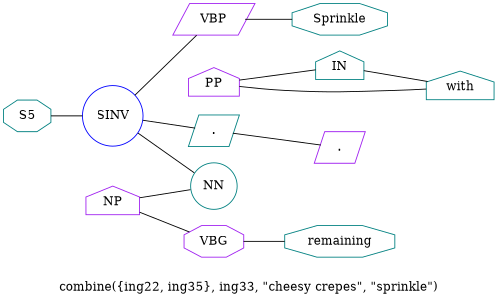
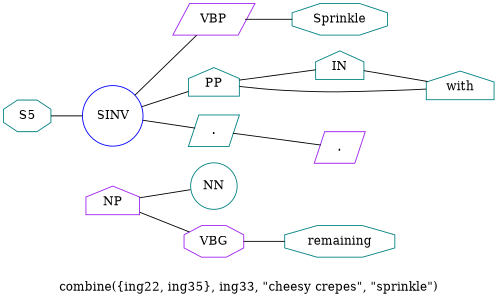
  graph {
    label="combine({ing22, ing35}, ing33, \"cheesy crepes\", \"sprinkle\")"
    rankdir=LR
    node [color=teal shape=octagon]
    n1 [label=S5]
    n2 [color=blue label=SINV shape=circle]
    n3 [color=purple label=VBP shape=parallelogram]
-   n4 [color=purple label=PP shape=house]
+   n4 [label=PP shape=house]
    n5 [label="." shape=parallelogram]
    n6 [label=Sprinkle]
    n7 [label=IN shape=house]
    n8 [label=with shape=house]
    n9 [color=purple label="." shape=parallelogram]
    n10 [color=purple label=NP shape=house]
    n11 [color=purple label=VBG]
    n12 [label=NN shape=circle]
    n13 [label=remaining]
    n1 -- n2
    n2 -- n3
-   n2 -- n12
+   n2 -- n4
    n2 -- n5
    n3 -- n6
    n4 -- n7
    n4 -- n8
    n5 -- n9
    n7 -- n8
    n10 -- n11
    n10 -- n12
    n11 -- n13
  }
